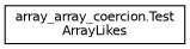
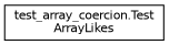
  digraph {
    rankdir=LR
-   n1 [color=black fillcolor=white fontname=Helvetica fontsize=10 height=0.2 label="array_array_coercion.Test\lArrayLikes" shape=record style=filled width=0.4]
+   n1 [color=black fillcolor=white fontname=Helvetica fontsize=10 height=0.2 label="test_array_coercion.Test\lArrayLikes" shape=record style=filled width=0.4]
  }
